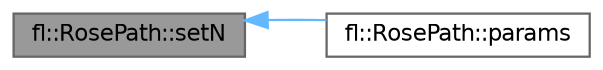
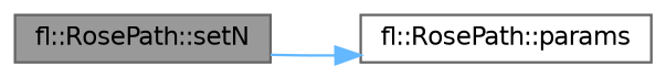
  digraph {
    rankdir=LR
    node [fontname=Helvetica fontsize=10 shape=box style=filled]
    n1 [color=gray40 fillcolor=grey60 fontcolor=black height=0.2 label="fl::RosePath::setN" width=0.4]
    n2 [color=grey40 fillcolor=white height=0.2 label="fl::RosePath::params" width=0.4]
-   n2 -> n1 [color=steelblue1 fontname=Helvetica fontsize=10 labelfontname=Helvetica labelfontsize=10 style=solid]
+   n1 -> n2 [color=steelblue1 fontname=Helvetica fontsize=10 labelfontname=Helvetica labelfontsize=10 style=solid]
  }
